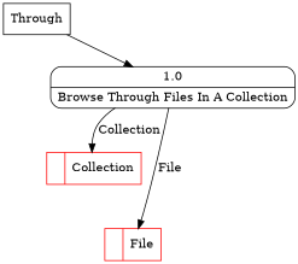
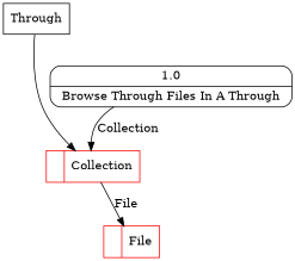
  digraph {
    node [shape=record]
    n1 [color=red label="<f0>  |<f1> Collection "]
    n2 [color=red label="<f0>  |<f1> File "]
    n3 [label=Through shape=box]
-   n4 [label="{<f0> 1.0|<f1> Browse Through Files In A Collection }" shape=Mrecord]
-   n3 -> n4
+   n4 [label="{<f0> 1.0|<f1> Browse Through Files In A Through }" shape=Mrecord]
+   n3 -> n1
    n4 -> n1 [label=Collection]
-   n4 -> n2 [label=File]
+   n1 -> n2 [label=File]
  }
